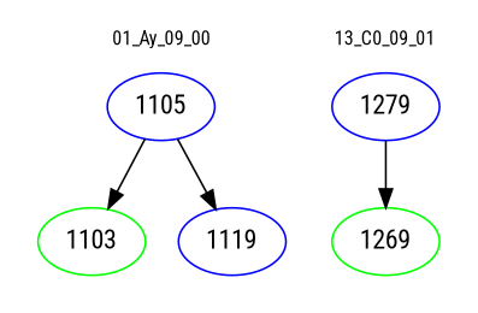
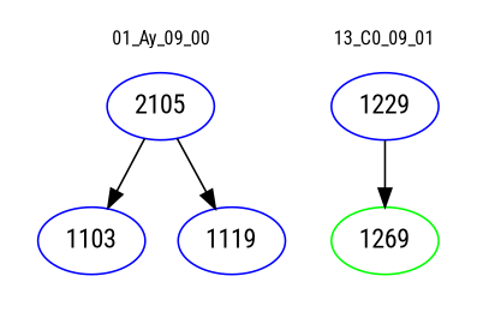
  digraph {
    fontname="Roboto Condensed"
    node [color=blue fontname="Roboto Condensed"]
    edge [color=black fontname="Roboto Condensed"]
-   n1 [label=1105]
-   n2 [color=green label=1103]
+   n1 [label=2105]
+   n2 [label=1103]
    n3 [label=1119]
-   n4 [label=1279]
+   n4 [label=1229]
    n5 [color=green label=1269]
    subgraph cluster_1 {
      color=white
      fontsize=10
      label="01_Ay_09_00"
      n1
      n2
      n3
    }
    subgraph cluster_2 {
      color=white
      fontsize=10
      label="13_C0_09_01"
      n4
      n5
    }
    n1 -> n2
    n1 -> n3
    n4 -> n5
  }
